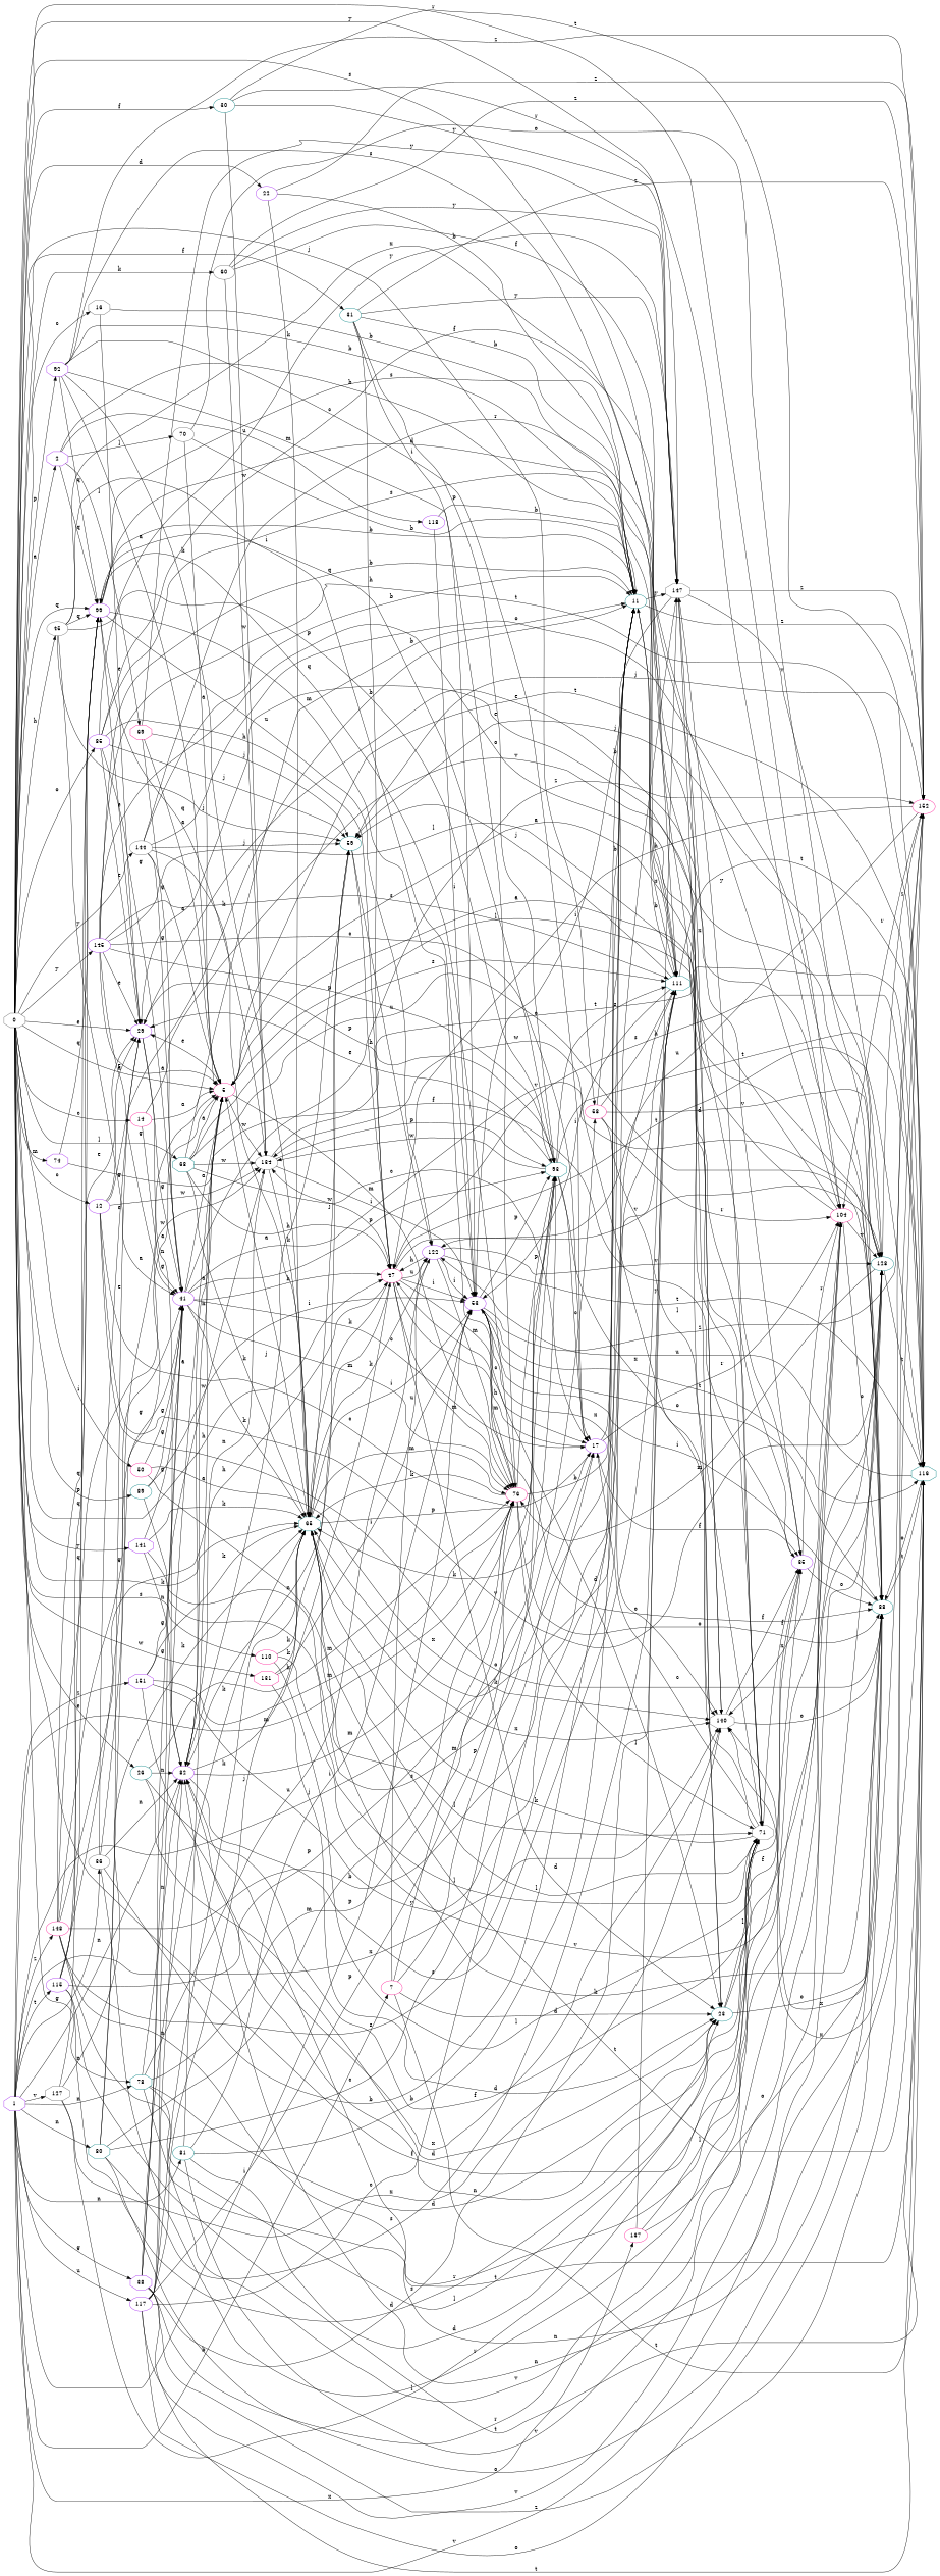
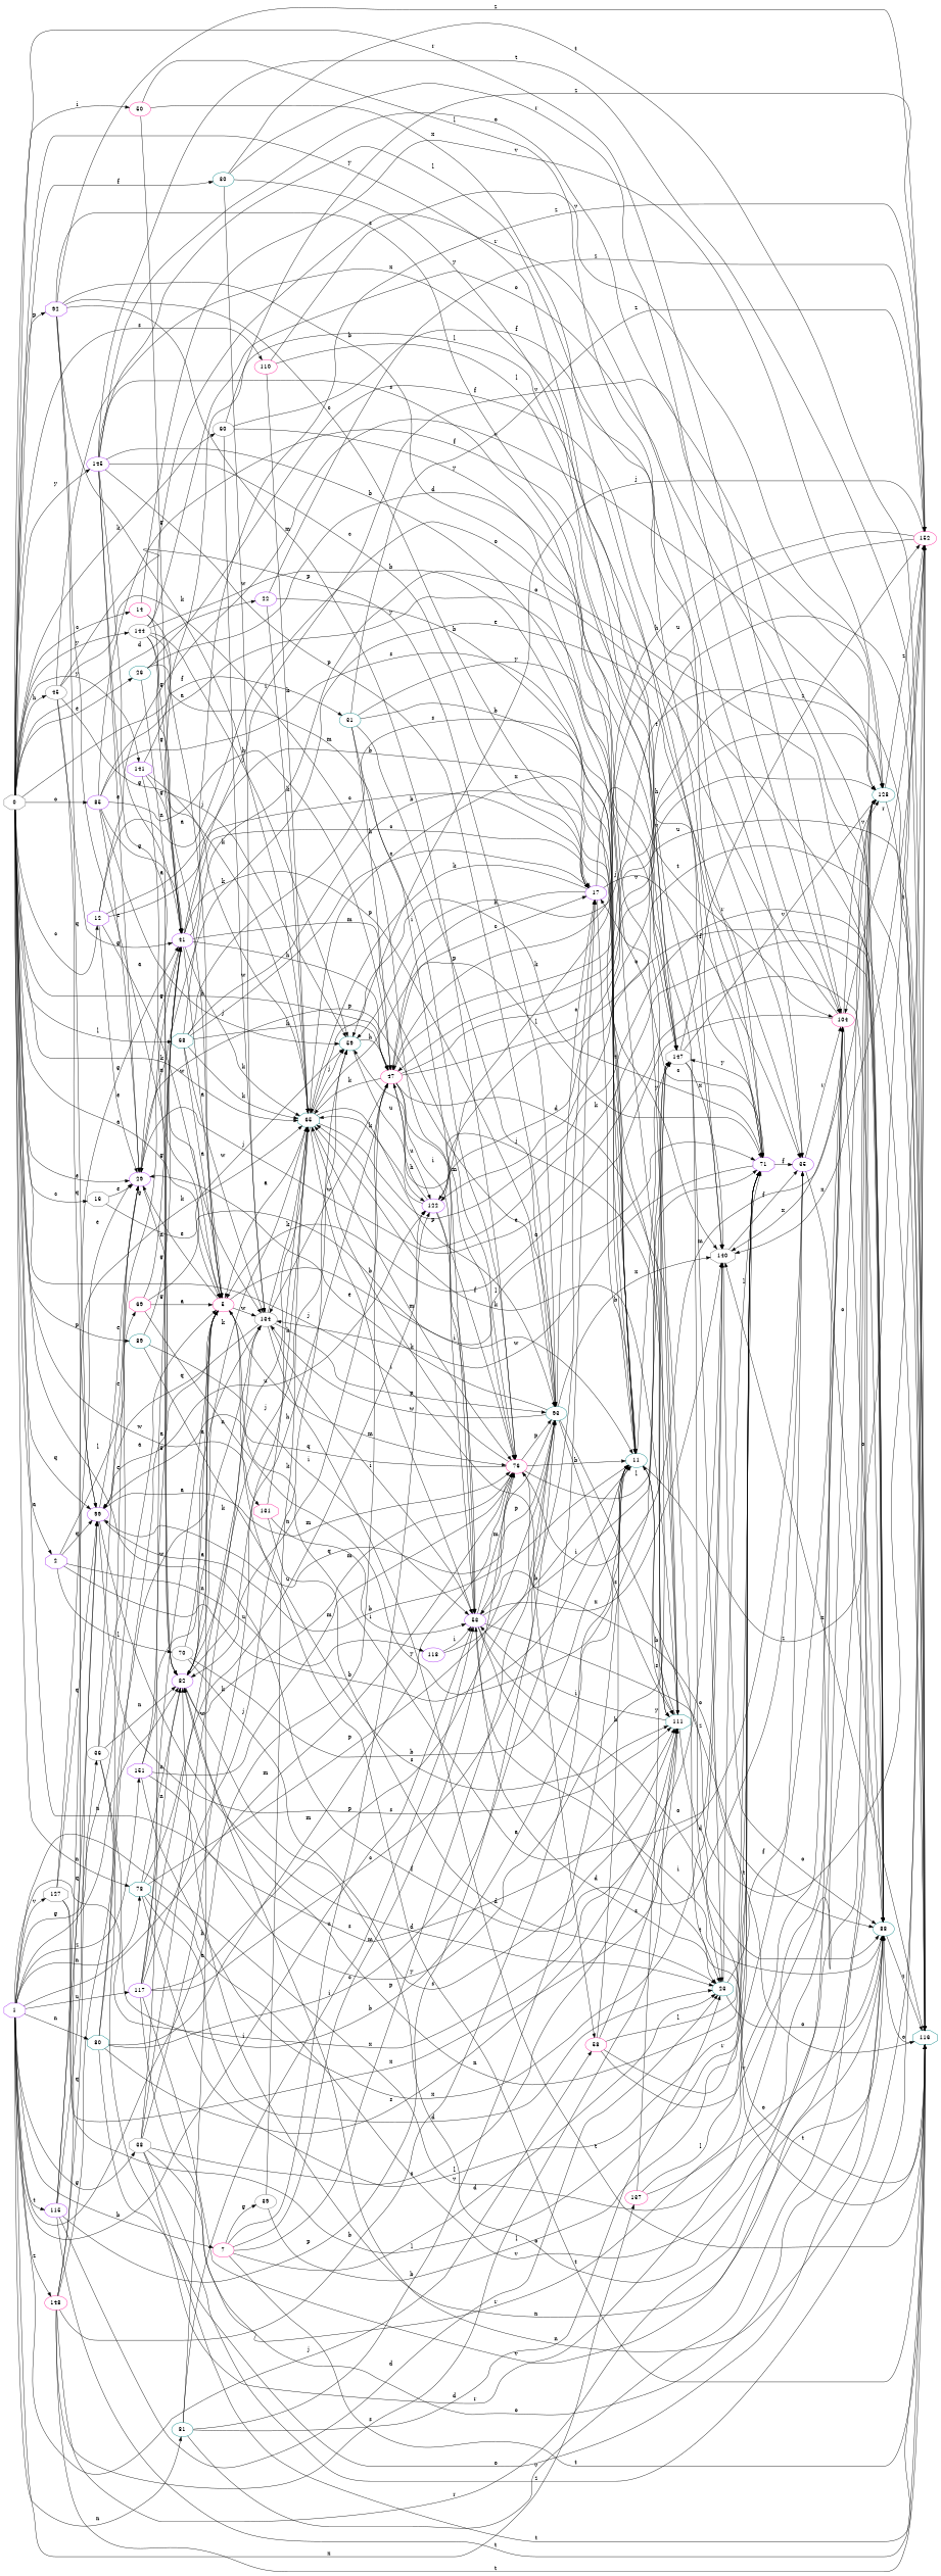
  strict digraph {
    rankdir=LR
    node [color=purple shape=ellipse]
    0 [color=gray40 shape=octagon]
    2 [shape=octagon]
    5 [color=deeppink]
-   12
+   12 [shape=octagon]
    14 [color=deeppink]
    16 [color=gray40 shape=octagon]
    22
    26 [color=teal]
    29
    30 [color=teal]
    31 [color=teal]
    35
    45 [color=gray40]
    47 [color=deeppink]
    50 [color=deeppink]
    58 [color=deeppink]
    60 [color=gray40]
    65 [color=teal shape=octagon]
    68 [color=teal shape=octagon]
-   74 [shape=octagon]
    78 [color=teal shape=octagon]
    85
    89 [color=teal]
    92 [shape=octagon]
    99
    104 [color=deeppink]
    110 [color=deeppink]
    111 [color=teal shape=octagon]
    131 [color=deeppink shape=octagon]
    141 [shape=octagon]
    144 [color=gray40]
    145
    147 [color=gray40 shape=octagon]
    11 [color=teal]
    69 [color=deeppink shape=octagon]
    70 [color=gray40]
    118
    76 [color=deeppink]
    82
-   71 [color=gray40 shape=octagon]
+   71 [shape=octagon]
    116 [color=teal shape=octagon]
    134 [color=gray40]
    128 [color=teal]
    17
    88 [color=teal]
    41
    152 [color=deeppink]
    23 [color=teal]
-   93 [color=teal shape=octagon]
+   93 [color=teal]
    53
    140 [color=gray40 shape=octagon]
    59 [color=teal]
    122
    1 [shape=octagon]
    7 [color=deeppink]
    36 [color=gray40]
-   38 [shape=octagon]
+   38 [color=gray40 shape=octagon]
    80 [color=teal shape=octagon]
    81 [color=teal]
    115
    117
    127 [color=gray40 shape=octagon]
    137 [color=deeppink]
    148 [color=deeppink]
    151 [shape=octagon]
+   39 [color=gray40]
    0 -> 2 [label=a]
    0 -> 5 [label=a]
    0 -> 12 [label=c]
    0 -> 14 [label=c]
    0 -> 16 [label=c]
    0 -> 22 [label=d]
    0 -> 26 [label=e]
    0 -> 29 [label=e]
    0 -> 30 [label=f]
    0 -> 31 [label=f]
    0 -> 35 [label=f]
    0 -> 45 [label=h]
    0 -> 47 [label=h]
    0 -> 50 [label=i]
    0 -> 58 [label=j]
    0 -> 60 [label=k]
    0 -> 65 [label=k]
    0 -> 68 [label=l]
-   0 -> 74 [label=m]
    0 -> 78 [label=n]
    0 -> 85 [label=o]
    0 -> 89 [label=p]
    0 -> 92 [label=p]
    0 -> 99 [label=q]
    0 -> 104 [label=r]
    0 -> 110 [label=s]
    0 -> 111 [label=s]
    0 -> 131 [label=w]
    0 -> 141 [label=y]
    0 -> 144 [label=y]
    0 -> 145 [label=y]
    0 -> 147 [label=y]
    2 -> 99 [label=q]
    2 -> 11 [label=b]
    2 -> 69 [label=l]
    2 -> 70 [label=l]
    2 -> 118 [label=u]
    5 -> 29 [label=e]
    5 -> 76 [label=m]
    5 -> 82 [label=n]
    5 -> 71 [label=l]
    5 -> 116 [label=t]
    5 -> 134 [label=w]
    12 -> 29 [label=e]
    12 -> 11 [label=b]
    12 -> 134 [label=w]
    12 -> 128 [label=v]
    12 -> 17 [label=c]
    12 -> 88 [label=o]
    14 -> 5 [label=a]
    14 -> 128 [label=v]
    14 -> 41 [label=g]
    16 -> 29 [label=e]
    16 -> 11 [label=b]
    22 -> 65 [label=k]
    22 -> 11 [label=b]
    22 -> 152 [label=z]
    26 -> 35 [label=f]
    26 -> 76 [label=m]
    26 -> 82 [label=n]
    26 -> 23 [label=d]
    29 -> 82 [label=n]
    29 -> 41 [label=g]
    29 -> 93 [label=p]
    30 -> 104 [label=r]
    30 -> 147 [label=y]
    30 -> 116 [label=t]
    30 -> 134 [label=w]
    31 -> 47 [label=h]
    31 -> 147 [label=y]
    31 -> 11 [label=b]
    31 -> 152 [label=z]
    31 -> 93 [label=p]
    31 -> 53 [label=i]
    35 -> 5 [label=a]
    35 -> 104 [label=r]
    35 -> 88 [label=o]
    45 -> 99 [label=q]
    45 -> 41 [label=g]
    45 -> 93 [label=p]
    45 -> 53 [label=i]
    45 -> 140 [label=x]
    45 -> 59 [label=j]
    47 -> 65 [label=k]
    47 -> 76 [label=m]
    47 -> 82 [label=n]
    47 -> 116 [label=t]
    47 -> 134 [label=w]
    47 -> 128 [label=v]
    47 -> 17 [label=c]
    47 -> 88 [label=o]
    47 -> 23 [label=d]
    47 -> 53 [label=i]
    47 -> 122 [label=u]
    50 -> 71 [label=l]
    50 -> 41 [label=g]
    50 -> 140 [label=x]
    58 -> 104 [label=r]
    58 -> 111 [label=s]
    58 -> 11 [label=b]
    58 -> 71 [label=l]
    58 -> 128 [label=v]
    60 -> 35 [label=f]
    60 -> 147 [label=y]
    60 -> 134 [label=w]
    60 -> 152 [label=z]
    65 -> 5 [label=a]
    65 -> 76 [label=m]
    65 -> 71 [label=l]
    65 -> 116 [label=t]
    65 -> 93 [label=p]
    65 -> 53 [label=i]
    65 -> 140 [label=x]
    65 -> 59 [label=j]
    68 -> 5 [label=a]
    68 -> 47 [label=h]
    68 -> 65 [label=k]
    68 -> 111 [label=s]
    68 -> 11 [label=b]
    68 -> 134 [label=w]
    68 -> 17 [label=c]
    68 -> 88 [label=o]
-   74 -> 35 [label=f]
-   74 -> 99 [label=q]
    78 -> 82 [label=n]
    78 -> 71 [label=l]
    78 -> 128 [label=v]
    78 -> 23 [label=d]
    78 -> 93 [label=p]
    78 -> 122 [label=u]
    85 -> 29 [label=e]
    85 -> 35 [label=f]
    85 -> 47 [label=h]
    85 -> 111 [label=s]
    85 -> 147 [label=y]
    85 -> 41 [label=g]
    85 -> 59 [label=j]
    89 -> 111 [label=s]
    89 -> 41 [label=g]
    89 -> 53 [label=i]
    92 -> 5 [label=a]
    92 -> 65 [label=k]
    92 -> 99 [label=q]
    92 -> 111 [label=s]
    92 -> 11 [label=b]
    92 -> 76 [label=m]
    92 -> 17 [label=c]
    92 -> 152 [label=z]
    99 -> 29 [label=e]
    99 -> 111 [label=s]
    99 -> 11 [label=b]
    99 -> 76 [label=m]
    99 -> 23 [label=d]
    99 -> 122 [label=u]
    104 -> 5 [label=a]
    104 -> 29 [label=e]
    104 -> 128 [label=v]
    104 -> 88 [label=o]
    104 -> 140 [label=x]
    110 -> 65 [label=k]
    110 -> 71 [label=l]
    110 -> 128 [label=v]
    111 -> 65 [label=k]
    111 -> 11 [label=b]
    111 -> 116 [label=t]
    111 -> 53 [label=i]
    111 -> 59 [label=j]
    131 -> 65 [label=k]
    131 -> 23 [label=d]
    131 -> 53 [label=i]
    141 -> 65 [label=k]
    141 -> 82 [label=n]
    141 -> 71 [label=l]
    141 -> 41 [label=g]
    144 -> 5 [label=a]
    144 -> 65 [label=k]
    144 -> 104 [label=r]
    144 -> 11 [label=b]
    144 -> 88 [label=o]
    144 -> 41 [label=g]
    144 -> 59 [label=j]
    145 -> 5 [label=a]
    145 -> 29 [label=e]
    145 -> 111 [label=s]
    145 -> 11 [label=b]
    145 -> 71 [label=l]
    145 -> 116 [label=t]
    145 -> 17 [label=c]
    145 -> 88 [label=o]
    145 -> 41 [label=g]
    145 -> 93 [label=p]
    147 -> 128 [label=v]
    147 -> 152 [label=z]
    147 -> 23 [label=d]
    147 -> 53 [label=i]
    147 -> 140 [label=x]
    11 -> 111 [label=s]
    11 -> 147 [label=y]
    11 -> 152 [label=z]
    69 -> 5 [label=a]
    69 -> 147 [label=y]
    69 -> 41 [label=g]
    69 -> 59 [label=j]
    70 -> 5 [label=a]
    70 -> 11 [label=b]
    70 -> 88 [label=o]
    118 -> 11 [label=b]
    118 -> 53 [label=i]
    76 -> 65 [label=k]
    76 -> 99 [label=q]
    76 -> 11 [label=b]
    76 -> 71 [label=l]
    76 -> 88 [label=o]
    76 -> 93 [label=p]
    82 -> 5 [label=a]
    82 -> 47 [label=h]
    82 -> 111 [label=s]
    82 -> 76 [label=m]
    82 -> 59 [label=j]
    71 -> 35 [label=f]
    71 -> 65 [label=k]
    71 -> 147 [label=y]
    71 -> 82 [label=n]
    71 -> 134 [label=w]
    71 -> 17 [label=c]
    116 -> 47 [label=h]
    116 -> 88 [label=o]
    116 -> 140 [label=x]
    116 -> 122 [label=u]
    134 -> 65 [label=k]
    134 -> 99 [label=q]
    134 -> 82 [label=n]
    134 -> 116 [label=t]
    134 -> 93 [label=p]
    134 -> 53 [label=i]
    128 -> 76 [label=m]
    128 -> 116 [label=t]
    128 -> 152 [label=z]
    128 -> 59 [label=j]
    17 -> 35 [label=f]
    17 -> 47 [label=h]
    17 -> 65 [label=k]
    17 -> 104 [label=r]
    17 -> 11 [label=b]
    88 -> 29 [label=e]
    88 -> 65 [label=k]
    88 -> 82 [label=n]
    88 -> 116 [label=t]
    88 -> 53 [label=i]
    41 -> 5 [label=a]
    41 -> 47 [label=h]
    41 -> 65 [label=k]
    41 -> 76 [label=m]
    41 -> 128 [label=v]
    41 -> 17 [label=c]
    41 -> 152 [label=z]
    41 -> 93 [label=p]
    152 -> 47 [label=h]
    152 -> 104 [label=r]
    152 -> 82 [label=n]
    152 -> 140 [label=x]
    152 -> 59 [label=j]
    152 -> 122 [label=u]
    23 -> 35 [label=f]
    23 -> 71 [label=l]
    23 -> 88 [label=o]
    93 -> 29 [label=e]
    93 -> 99 [label=q]
    93 -> 111 [label=s]
    93 -> 116 [label=t]
    93 -> 134 [label=w]
    93 -> 17 [label=c]
    93 -> 140 [label=x]
    53 -> 76 [label=m]
    53 -> 116 [label=t]
    53 -> 88 [label=o]
    53 -> 152 [label=z]
    53 -> 23 [label=d]
    53 -> 93 [label=p]
    53 -> 140 [label=x]
    140 -> 35 [label=f]
    140 -> 88 [label=o]
    59 -> 47 [label=h]
    59 -> 122 [label=u]
    122 -> 47 [label=h]
    122 -> 65 [label=k]
-   122 -> 76 [label=m]
+   122 -> 76 [label=f]
    122 -> 116 [label=t]
    122 -> 128 [label=v]
    122 -> 53 [label=i]
    1 -> 58 [label=j]
    1 -> 78 [label=n]
    1 -> 76 [label=m]
    1 -> 82 [label=n]
    1 -> 128 [label=v]
    1 -> 53 [label=i]
    1 -> 140 [label=x]
    1 -> 7 [label=b]
    1 -> 36 [label=g]
    1 -> 38 [label=g]
    1 -> 80 [label=n]
    1 -> 81 [label=n]
    1 -> 115 [label=t]
    1 -> 117 [label=u]
    1 -> 127 [label=v]
    1 -> 137 [label=x]
    1 -> 148 [label=z]
    1 -> 151 [label=z]
    7 -> 76 [label=m]
    7 -> 116 [label=t]
    7 -> 23 [label=d]
    7 -> 93 [label=p]
    7 -> 122 [label=u]
+   7 -> 39 [label=g]
    36 -> 29 [label=e]
    36 -> 104 [label=r]
    36 -> 11 [label=b]
    36 -> 82 [label=n]
    36 -> 41 [label=g]
    38 -> 65 [label=k]
    38 -> 104 [label=r]
    38 -> 111 [label=s]
    38 -> 116 [label=t]
    38 -> 134 [label=w]
    38 -> 41 [label=g]
    38 -> 152 [label=z]
    80 -> 5 [label=a]
    80 -> 29 [label=e]
    80 -> 111 [label=s]
    80 -> 76 [label=m]
    80 -> 17 [label=c]
    80 -> 88 [label=o]
    81 -> 5 [label=a]
    81 -> 11 [label=b]
    81 -> 128 [label=v]
    81 -> 23 [label=d]
    81 -> 53 [label=i]
    115 -> 5 [label=a]
    115 -> 29 [label=e]
    115 -> 99 [label=q]
    115 -> 116 [label=t]
    115 -> 23 [label=d]
    115 -> 93 [label=p]
    117 -> 5 [label=a]
    117 -> 65 [label=k]
    117 -> 82 [label=n]
    117 -> 128 [label=v]
    117 -> 17 [label=c]
    117 -> 88 [label=o]
    117 -> 93 [label=p]
    117 -> 59 [label=j]
    127 -> 65 [label=k]
    127 -> 99 [label=q]
    127 -> 71 [label=l]
    127 -> 140 [label=x]
    137 -> 147 [label=y]
    137 -> 71 [label=l]
    137 -> 88 [label=o]
-   148 -> 47 [label=h]
+   1 -> 47 [label=h]
    148 -> 99 [label=q]
    148 -> 104 [label=r]
    148 -> 111 [label=s]
    148 -> 11 [label=b]
    148 -> 116 [label=t]
    148 -> 134 [label=w]
    148 -> 41 [label=g]
    151 -> 65 [label=k]
    151 -> 147 [label=y]
    151 -> 76 [label=m]
    151 -> 41 [label=g]
    151 -> 140 [label=x]
+   39 -> 65 [label=k]
+   39 -> 71 [label=l]
  }
